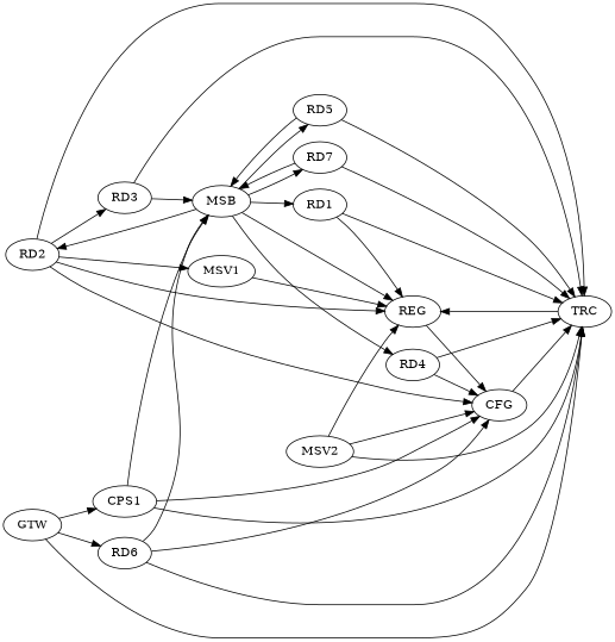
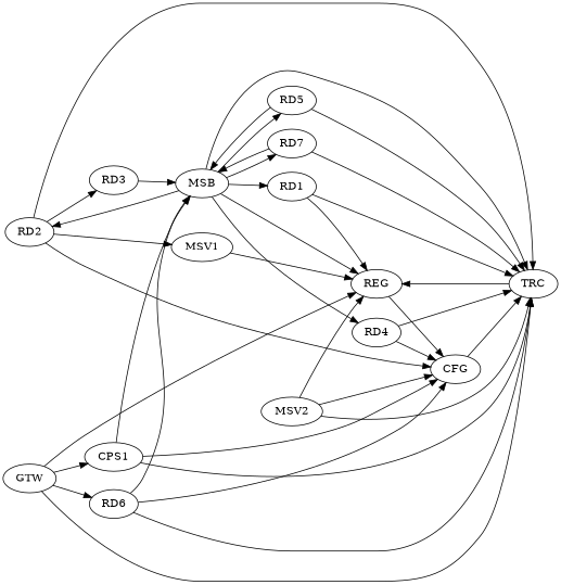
  strict digraph {
    rankdir=LR
    n1 [label=RD1]
    n2 [label=REG]
    n3 [label=TRC]
    n4 [label=CFG]
    n5 [label=RD2]
    n6 [label=RD3]
    n7 [label=MSV1]
    n8 [label=MSB]
    n9 [label=MSV2]
    n10 [label=RD4]
    n11 [label=RD5]
    n12 [label=RD7]
    n13 [label=RD6]
    n14 [label=CPS1]
    n15 [label=GTW]
    n1 -> n2
    n1 -> n3
    n2 -> n4
    n3 -> n2
    n4 -> n3
-   n5 -> n2
+   n15 -> n2
    n5 -> n3
    n5 -> n4
    n5 -> n6
    n5 -> n7
-   n6 -> n3
+   n8 -> n3
    n6 -> n8
    n7 -> n2
    n8 -> n1
    n8 -> n2
    n8 -> n5
    n8 -> n10
    n8 -> n11
    n8 -> n12
    n9 -> n2
    n9 -> n3
    n9 -> n4
    n10 -> n3
    n10 -> n4
    n11 -> n3
    n11 -> n8
    n12 -> n3
    n12 -> n8
    n13 -> n3
    n13 -> n4
    n13 -> n8
    n14 -> n3
    n14 -> n4
    n14 -> n8
    n15 -> n3
    n15 -> n13
    n15 -> n14
  }
